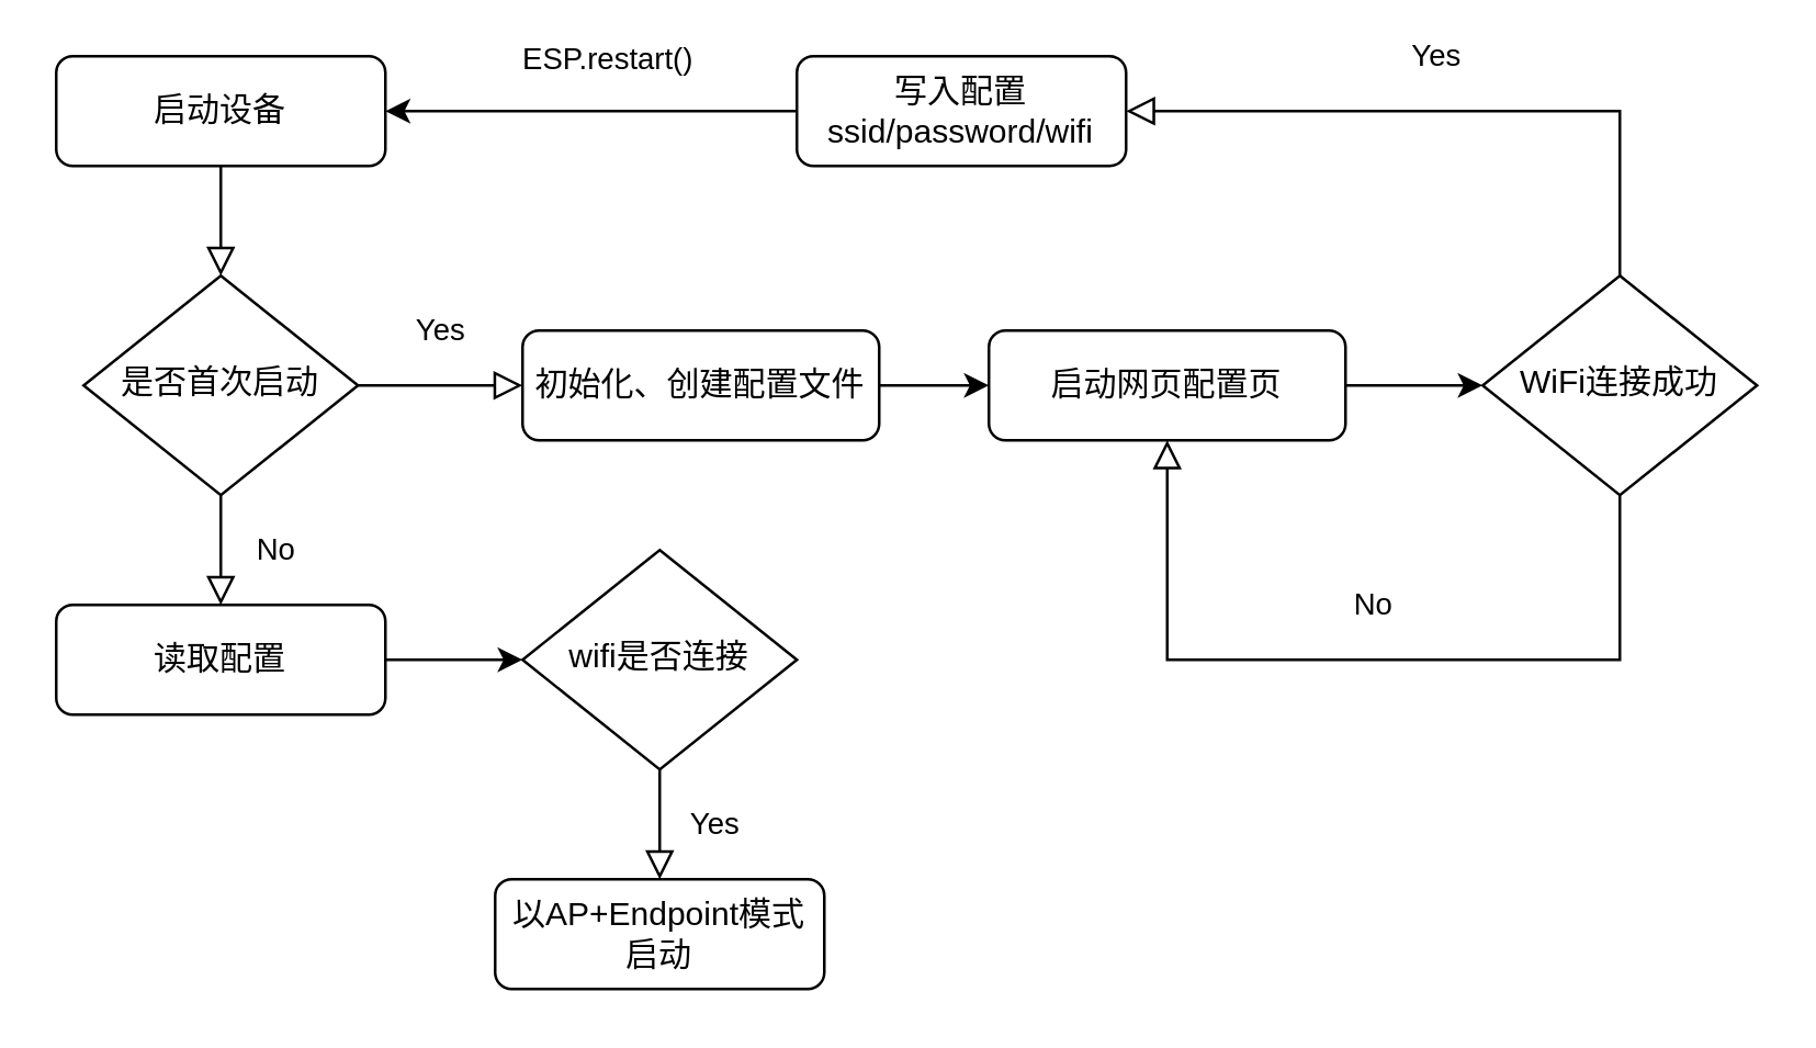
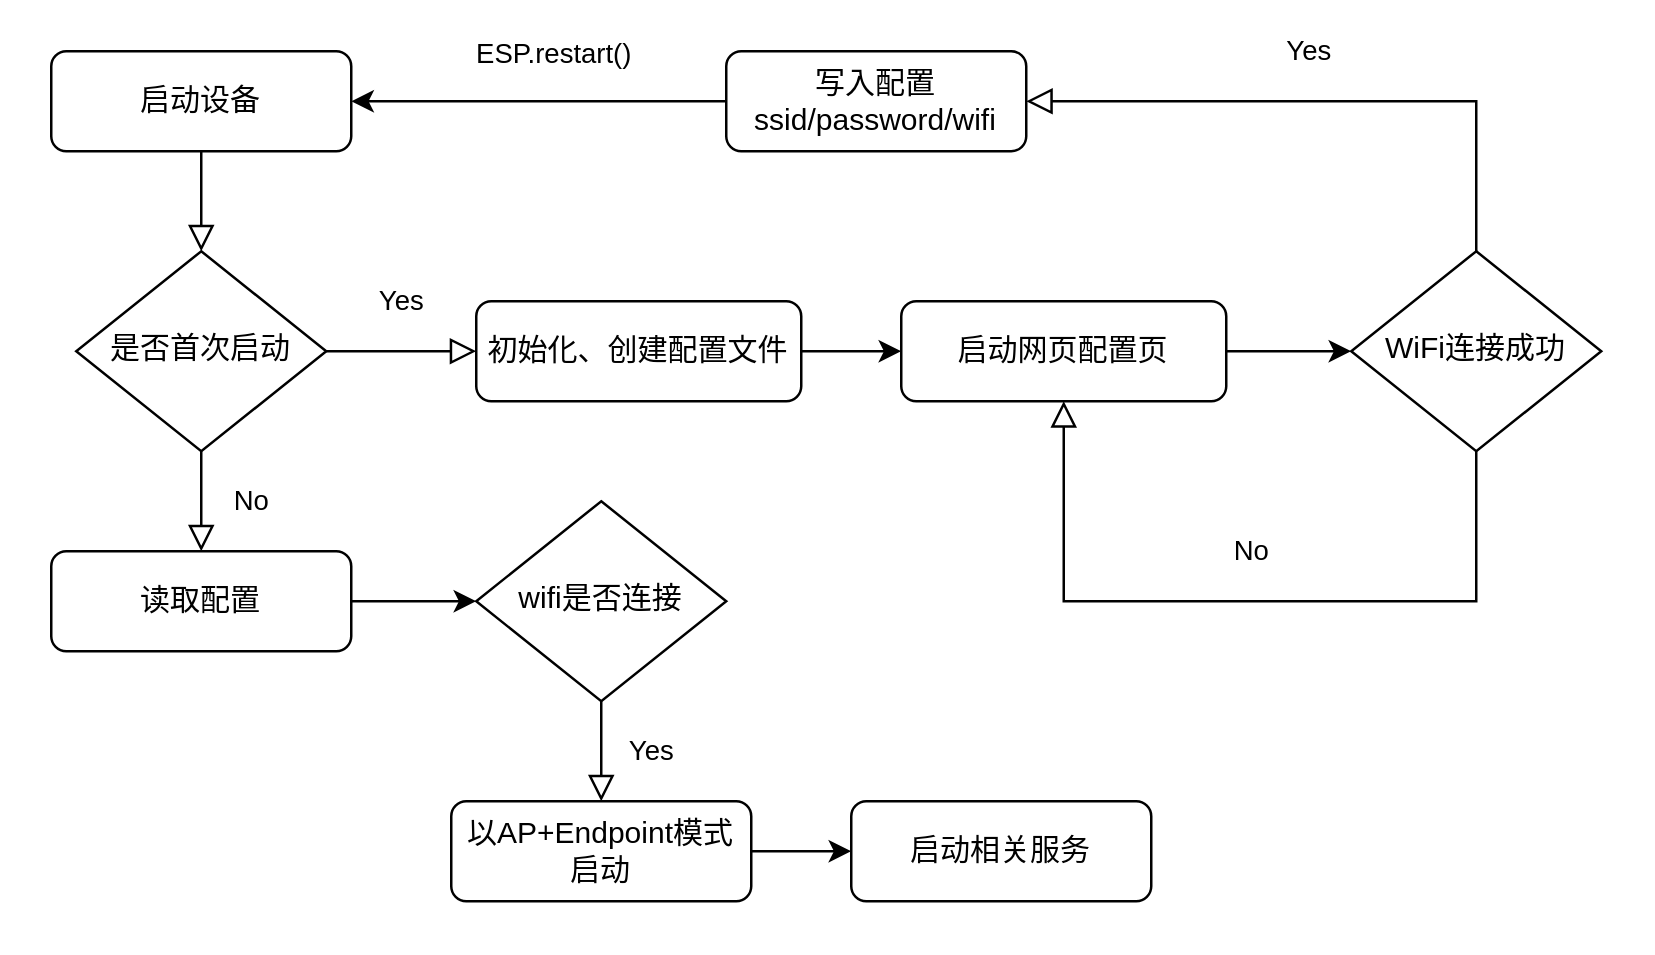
  <mxCell id="0" />
  <mxCell id="1" parent="0" />
  <mxCell id="2" value="" style="rounded=0;html=1;jettySize=auto;orthogonalLoop=1;fontSize=11;endArrow=block;endFill=0;endSize=8;strokeWidth=1;shadow=0;labelBackgroundColor=none;edgeStyle=orthogonalEdgeStyle;" parent="1" source="3" target="5" edge="1"><mxGeometry relative="1" as="geometry" /></mxCell>
  <mxCell id="3" value="启动设备" style="rounded=1;whiteSpace=wrap;html=1;fontSize=12;glass=0;strokeWidth=1;shadow=0;" parent="1" vertex="1"><mxGeometry x="20" y="20" width="120" height="40" as="geometry" /></mxCell>
  <mxCell id="4" value="Yes" style="rounded=0;html=1;jettySize=auto;orthogonalLoop=1;fontSize=11;endArrow=block;endFill=0;endSize=8;strokeWidth=1;shadow=0;labelBackgroundColor=none;edgeStyle=orthogonalEdgeStyle;entryX=0;entryY=0.5;entryDx=0;entryDy=0;" parent="1" source="5" target="9" edge="1"><mxGeometry y="20" relative="1" as="geometry"><mxPoint as="offset" /><mxPoint x="190" y="140" as="targetPoint" /></mxGeometry></mxCell>
  <mxCell id="5" value="&lt;p style=&quot;line-height: 100%;&quot;&gt;是否首次启动&lt;/p&gt;" style="rhombus;whiteSpace=wrap;html=1;shadow=0;fontFamily=Helvetica;fontSize=12;align=center;strokeWidth=1;spacing=6;spacingTop=-4;" parent="1" vertex="1"><mxGeometry x="30" y="100" width="100" height="80" as="geometry" /></mxCell>
  <mxCell id="6" style="edgeStyle=orthogonalEdgeStyle;rounded=0;orthogonalLoop=1;jettySize=auto;html=1;" edge="1" parent="1" source="7" target="22"><mxGeometry relative="1" as="geometry" /></mxCell>
  <mxCell id="7" value="读取配置" style="rounded=1;whiteSpace=wrap;html=1;fontSize=12;glass=0;strokeWidth=1;shadow=0;" parent="1" vertex="1"><mxGeometry x="20" y="220" width="120" height="40" as="geometry" /></mxCell>
  <mxCell id="8" style="edgeStyle=orthogonalEdgeStyle;rounded=0;orthogonalLoop=1;jettySize=auto;html=1;" parent="1" source="9" target="11" edge="1"><mxGeometry relative="1" as="geometry" /></mxCell>
  <mxCell id="9" value="初始化、创建配置文件" style="rounded=1;whiteSpace=wrap;html=1;fontSize=12;glass=0;strokeWidth=1;shadow=0;" parent="1" vertex="1"><mxGeometry x="190" y="120" width="130" height="40" as="geometry" /></mxCell>
  <mxCell id="10" style="edgeStyle=orthogonalEdgeStyle;rounded=0;orthogonalLoop=1;jettySize=auto;html=1;entryX=0;entryY=0.5;entryDx=0;entryDy=0;" edge="1" parent="1" source="11" target="16"><mxGeometry relative="1" as="geometry" /></mxCell>
  <mxCell id="11" value="启动网页配置页" style="rounded=1;whiteSpace=wrap;html=1;fontSize=12;glass=0;strokeWidth=1;shadow=0;" parent="1" vertex="1"><mxGeometry x="360" y="120" width="130" height="40" as="geometry" /></mxCell>
+ <mxCell id="12" value="启动相关服务" style="rounded=1;whiteSpace=wrap;html=1;fontSize=12;glass=0;strokeWidth=1;shadow=0;" parent="1" vertex="1"><mxGeometry x="340" y="320" width="120" height="40" as="geometry" /></mxCell>
  <mxCell id="13" value="Yes" style="rounded=0;html=1;jettySize=auto;orthogonalLoop=1;fontSize=11;endArrow=block;endFill=0;endSize=8;strokeWidth=1;shadow=0;labelBackgroundColor=none;edgeStyle=orthogonalEdgeStyle;exitX=0.5;exitY=0;exitDx=0;exitDy=0;" parent="1" source="16" target="20" edge="1"><mxGeometry x="0.059" y="-20" relative="1" as="geometry"><mxPoint as="offset" /><mxPoint x="580" y="60" as="sourcePoint" /><mxPoint x="460" y="50" as="targetPoint" /><Array as="points"><mxPoint x="590" y="40" /></Array></mxGeometry></mxCell>
+ <mxCell id="14" value="" style="edgeStyle=orthogonalEdgeStyle;rounded=0;orthogonalLoop=1;jettySize=auto;html=1;exitX=1;exitY=0.5;exitDx=0;exitDy=0;" parent="1" source="15" target="12" edge="1"><mxGeometry relative="1" as="geometry" /></mxCell>
  <mxCell id="15" value="以AP+Endpoint模式启动" style="rounded=1;whiteSpace=wrap;html=1;fontSize=12;glass=0;strokeWidth=1;shadow=0;" parent="1" vertex="1"><mxGeometry x="180" y="320" width="120" height="40" as="geometry" /></mxCell>
  <mxCell id="16" value="&lt;p style=&quot;line-height: 100%;&quot;&gt;WiFi连接成功&lt;/p&gt;" style="rhombus;whiteSpace=wrap;html=1;shadow=0;fontFamily=Helvetica;fontSize=12;align=center;strokeWidth=1;spacing=6;spacingTop=-4;" vertex="1" parent="1"><mxGeometry x="540" y="100" width="100" height="80" as="geometry" /></mxCell>
  <mxCell id="17" value="No" style="edgeStyle=orthogonalEdgeStyle;rounded=0;html=1;jettySize=auto;orthogonalLoop=1;fontSize=11;endArrow=block;endFill=0;endSize=8;strokeWidth=1;shadow=0;labelBackgroundColor=none;exitX=0.5;exitY=1;exitDx=0;exitDy=0;entryX=0.5;entryY=1;entryDx=0;entryDy=0;" edge="1" parent="1" source="16" target="11"><mxGeometry x="-0.016" y="-20" relative="1" as="geometry"><mxPoint as="offset" /><mxPoint x="589.5" y="260" as="sourcePoint" /><mxPoint x="589.5" y="310" as="targetPoint" /><Array as="points"><mxPoint x="590" y="240" /><mxPoint x="425" y="240" /></Array></mxGeometry></mxCell>
  <mxCell id="18" style="edgeStyle=orthogonalEdgeStyle;rounded=0;orthogonalLoop=1;jettySize=auto;html=1;entryX=1;entryY=0.5;entryDx=0;entryDy=0;" edge="1" parent="1" source="20" target="3"><mxGeometry relative="1" as="geometry" /></mxCell>
  <mxCell id="19" value="ESP.restart()" style="edgeLabel;html=1;align=center;verticalAlign=middle;resizable=0;points=[];" vertex="1" connectable="0" parent="18"><mxGeometry x="-0.251" y="-1" relative="1" as="geometry"><mxPoint x="-14" y="-19" as="offset" /></mxGeometry></mxCell>
  <mxCell id="20" value="写入配置ssid/password/wifi" style="rounded=1;whiteSpace=wrap;html=1;fontSize=12;glass=0;strokeWidth=1;shadow=0;" vertex="1" parent="1"><mxGeometry x="290" y="20" width="120" height="40" as="geometry" /></mxCell>
  <mxCell id="21" value="No" style="rounded=0;html=1;jettySize=auto;orthogonalLoop=1;fontSize=11;endArrow=block;endFill=0;endSize=8;strokeWidth=1;shadow=0;labelBackgroundColor=none;edgeStyle=orthogonalEdgeStyle;exitX=0.5;exitY=1;exitDx=0;exitDy=0;entryX=0.5;entryY=0;entryDx=0;entryDy=0;" edge="1" parent="1" source="5" target="7"><mxGeometry y="20" relative="1" as="geometry"><mxPoint as="offset" /><mxPoint x="80" y="260" as="targetPoint" /><mxPoint x="140" y="209" as="sourcePoint" /></mxGeometry></mxCell>
  <mxCell id="22" value="&lt;p style=&quot;line-height: 100%;&quot;&gt;wifi是否连接&lt;/p&gt;" style="rhombus;whiteSpace=wrap;html=1;shadow=0;fontFamily=Helvetica;fontSize=12;align=center;strokeWidth=1;spacing=6;spacingTop=-4;" vertex="1" parent="1"><mxGeometry x="190" y="200" width="100" height="80" as="geometry" /></mxCell>
  <mxCell id="23" value="Yes" style="rounded=0;html=1;jettySize=auto;orthogonalLoop=1;fontSize=11;endArrow=block;endFill=0;endSize=8;strokeWidth=1;shadow=0;labelBackgroundColor=none;edgeStyle=orthogonalEdgeStyle;entryX=0.5;entryY=0;entryDx=0;entryDy=0;exitX=0.5;exitY=1;exitDx=0;exitDy=0;" edge="1" parent="1" source="22" target="15"><mxGeometry y="20" relative="1" as="geometry"><mxPoint as="offset" /><mxPoint x="390" y="320" as="targetPoint" /><mxPoint x="330" y="320" as="sourcePoint" /></mxGeometry></mxCell>
